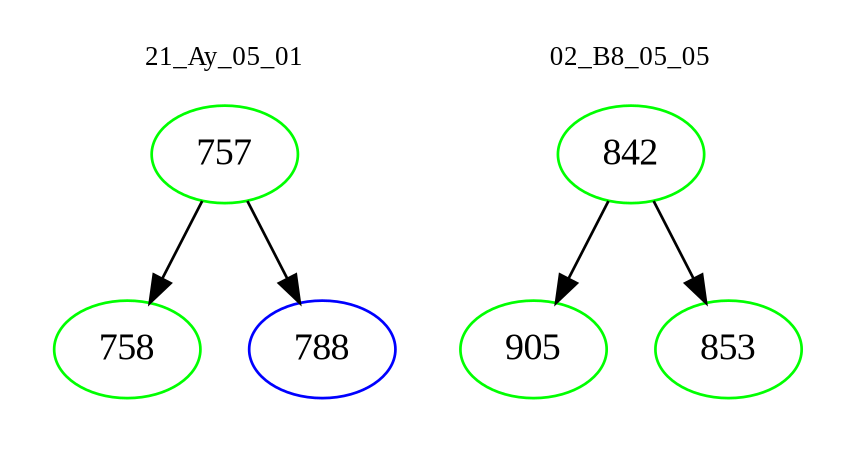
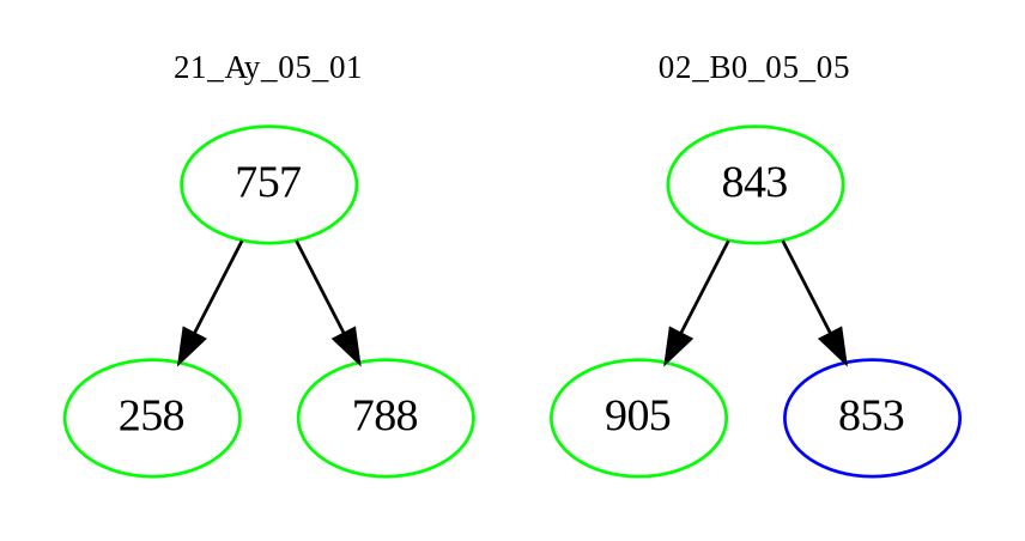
  digraph {
    fontname="Liberation Serif"
    node [color=green fontname="Liberation Serif"]
    edge [color=black fontname="Liberation Serif"]
    n1 [label=757]
-   n2 [label=758]
-   n3 [color=blue label=788]
-   n4 [label=842]
+   n2 [label=258]
+   n3 [label=788]
+   n4 [label=843]
    n5 [label=905]
-   n6 [label=853]
+   n6 [color=blue label=853]
    subgraph cluster_1 {
      color=white
      fontsize=10
      label="21_Ay_05_01"
      n1
      n2
      n3
    }
    subgraph cluster_2 {
      color=white
      fontsize=10
-     label="02_B8_05_05"
+     label="02_B0_05_05"
      n4
      n5
      n6
    }
    n1 -> n2
    n1 -> n3
    n4 -> n5
    n4 -> n6
  }
